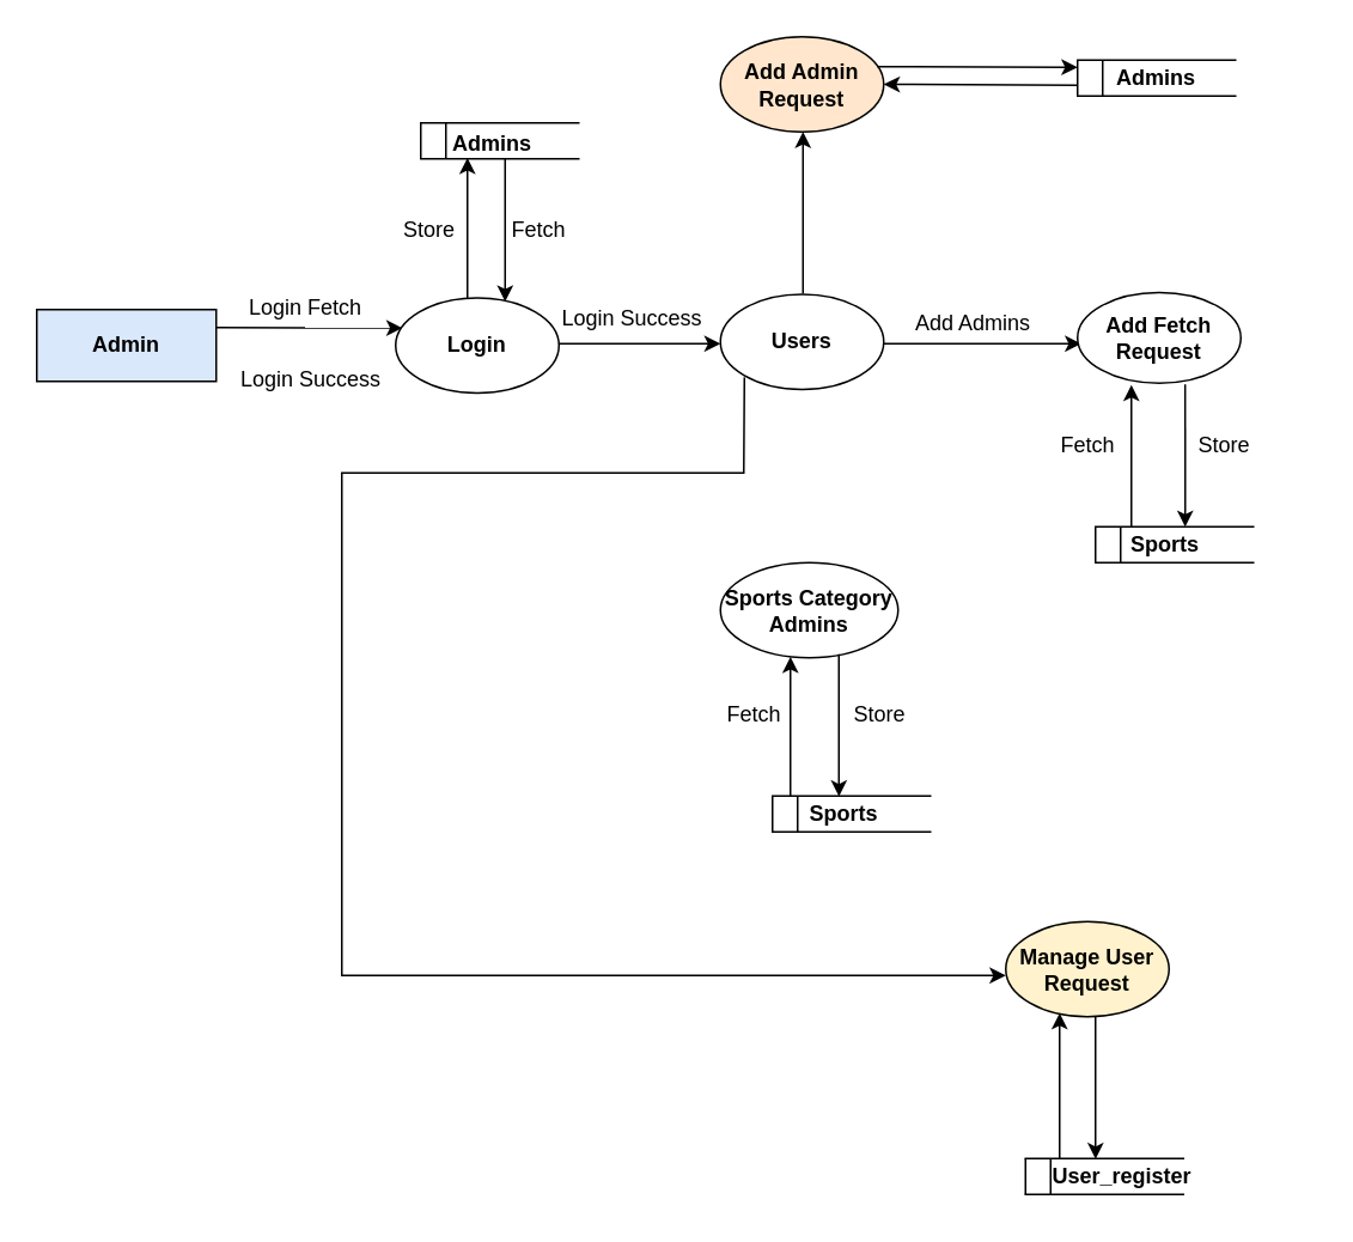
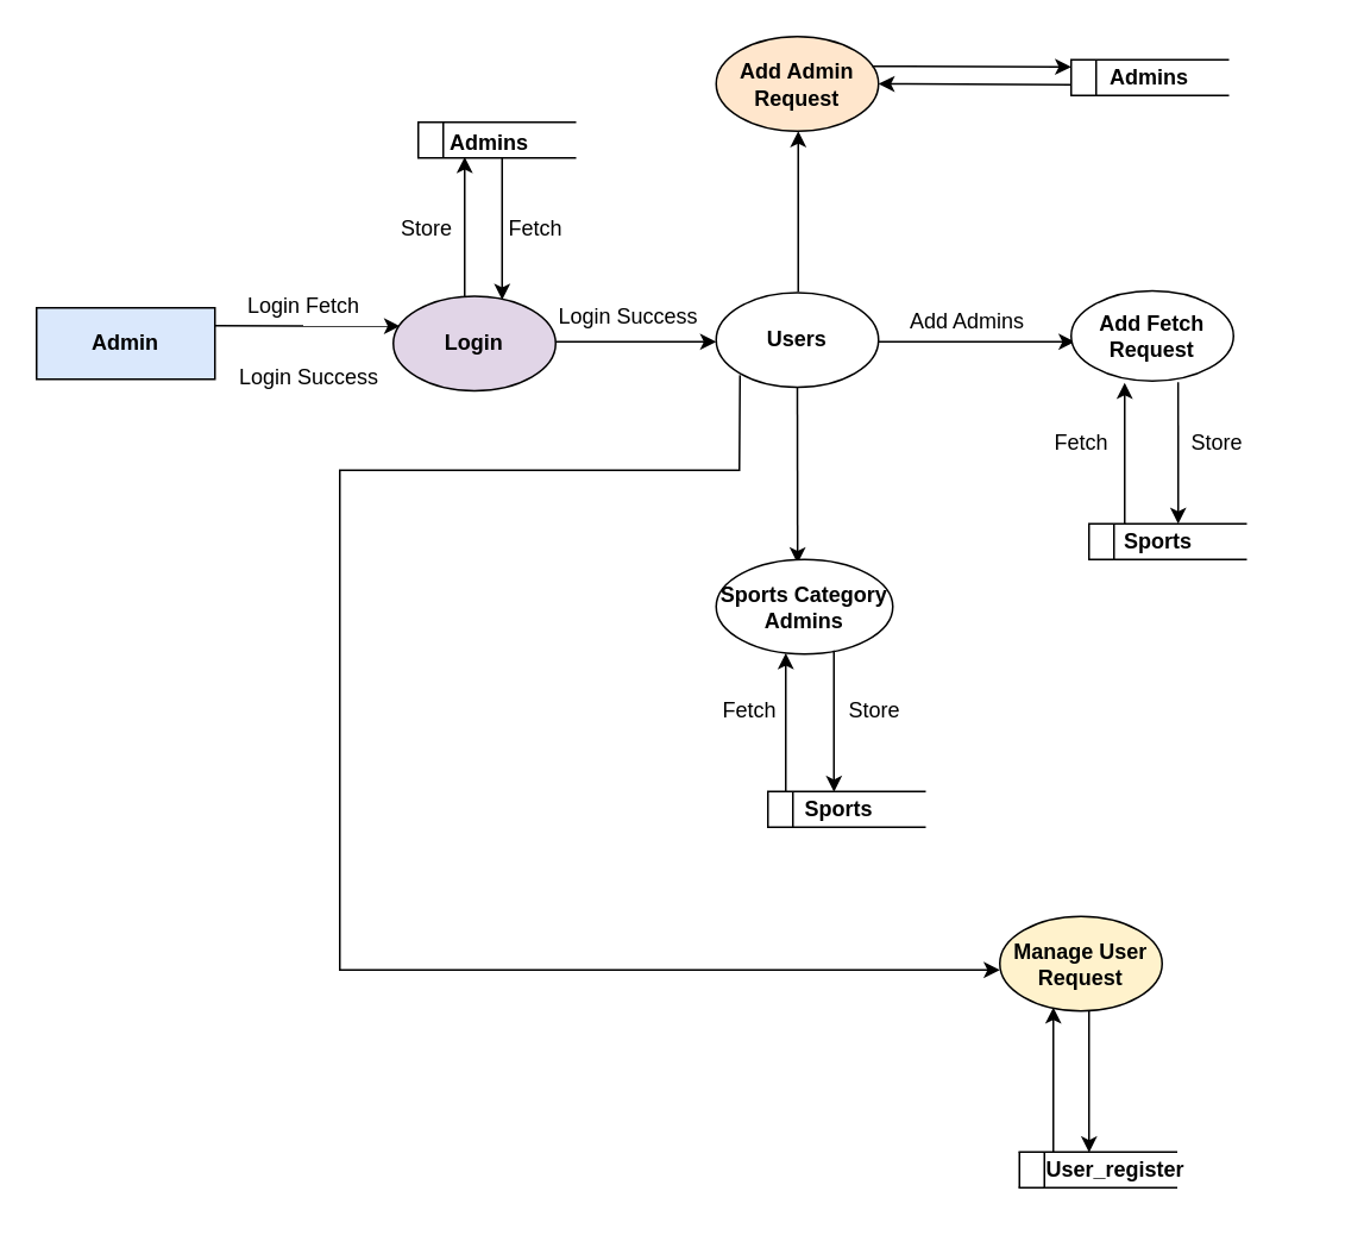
  <mxCell id="0" />
  <mxCell id="1" parent="0" />
  <mxCell id="2" value="&lt;b&gt;Admin&lt;/b&gt;" style="whiteSpace=wrap;html=1;align=center;fillColor=#dae8fc;" vertex="1" parent="1"><mxGeometry x="20" y="172" width="100" height="40" as="geometry" /></mxCell>
  <mxCell id="3" value="" style="endArrow=classic;html=1;rounded=0;entryX=0.042;entryY=0.316;entryDx=0;entryDy=0;entryPerimeter=0;" edge="1" parent="1" target="4"><mxGeometry width="50" height="50" relative="1" as="geometry"><mxPoint x="120" y="182" as="sourcePoint" /><mxPoint x="270" y="182" as="targetPoint" /></mxGeometry></mxCell>
- <mxCell id="4" value="&lt;b&gt;Login&lt;/b&gt;" style="ellipse;whiteSpace=wrap;html=1;" vertex="1" parent="1"><mxGeometry x="220" y="165.5" width="91" height="53" as="geometry" /></mxCell>
+ <mxCell id="4" value="&lt;b&gt;Login&lt;/b&gt;" style="ellipse;whiteSpace=wrap;html=1;fillColor=#e1d5e7;" vertex="1" parent="1"><mxGeometry x="220" y="165.5" width="91" height="53" as="geometry" /></mxCell>
  <mxCell id="5" value="" style="endArrow=classic;html=1;rounded=0;" edge="1" parent="1"><mxGeometry width="50" height="50" relative="1" as="geometry"><mxPoint x="311" y="191" as="sourcePoint" /><mxPoint x="401" y="191" as="targetPoint" /></mxGeometry></mxCell>
  <mxCell id="6" value="&lt;b&gt;Users&lt;/b&gt;" style="ellipse;whiteSpace=wrap;html=1;" vertex="1" parent="1"><mxGeometry x="401" y="163.5" width="91" height="53" as="geometry" /></mxCell>
  <mxCell id="7" value="" style="endArrow=classic;html=1;rounded=0;" edge="1" parent="1"><mxGeometry width="50" height="50" relative="1" as="geometry"><mxPoint x="492" y="191" as="sourcePoint" /><mxPoint x="602" y="191" as="targetPoint" /></mxGeometry></mxCell>
  <mxCell id="8" value="&lt;b&gt;Add Fetch Request&lt;/b&gt;" style="ellipse;whiteSpace=wrap;html=1;" vertex="1" parent="1"><mxGeometry x="600" y="162.5" width="91" height="50.5" as="geometry" /></mxCell>
  <mxCell id="9" value="" style="endArrow=classic;html=1;rounded=0;" edge="1" parent="1"><mxGeometry width="50" height="50" relative="1" as="geometry"><mxPoint x="630" y="293" as="sourcePoint" /><mxPoint x="630" y="214" as="targetPoint" /></mxGeometry></mxCell>
  <mxCell id="10" value="" style="endArrow=classic;html=1;rounded=0;exitX=0.659;exitY=0.985;exitDx=0;exitDy=0;exitPerimeter=0;" edge="1" parent="1"><mxGeometry width="50" height="50" relative="1" as="geometry"><mxPoint x="659.969" y="213.705" as="sourcePoint" /><mxPoint x="660" y="293" as="targetPoint" /></mxGeometry></mxCell>
  <mxCell id="11" value="" style="shape=partialRectangle;whiteSpace=wrap;html=1;left=0;right=0;fillColor=none;" vertex="1" parent="1"><mxGeometry x="610" y="293" width="88" height="20" as="geometry" /></mxCell>
  <mxCell id="12" value="" style="endArrow=none;html=1;rounded=0;entryX=0;entryY=1;entryDx=0;entryDy=0;" edge="1" parent="1" target="11"><mxGeometry width="50" height="50" relative="1" as="geometry"><mxPoint x="610" y="293" as="sourcePoint" /><mxPoint x="610" y="310" as="targetPoint" /></mxGeometry></mxCell>
  <mxCell id="13" value="" style="endArrow=none;html=1;rounded=0;entryX=0;entryY=1;entryDx=0;entryDy=0;" edge="1" parent="1"><mxGeometry width="50" height="50" relative="1" as="geometry"><mxPoint x="624" y="293" as="sourcePoint" /><mxPoint x="624" y="313" as="targetPoint" /></mxGeometry></mxCell>
+ <mxCell id="14" value="" style="endArrow=classic;html=1;rounded=0;exitX=0.5;exitY=1;exitDx=0;exitDy=0;entryX=0.461;entryY=0.042;entryDx=0;entryDy=0;entryPerimeter=0;" edge="1" parent="1" source="6" target="15"><mxGeometry width="50" height="50" relative="1" as="geometry"><mxPoint x="502" y="201" as="sourcePoint" /><mxPoint x="447" y="283" as="targetPoint" /></mxGeometry></mxCell>
  <mxCell id="15" value="&lt;b&gt;Sports Category Admins&lt;/b&gt;" style="ellipse;whiteSpace=wrap;html=1;" vertex="1" parent="1"><mxGeometry x="401" y="313" width="99" height="53" as="geometry" /></mxCell>
  <mxCell id="16" value="" style="endArrow=classic;html=1;rounded=0;entryX=0.394;entryY=0.99;entryDx=0;entryDy=0;entryPerimeter=0;" edge="1" parent="1" target="15"><mxGeometry width="50" height="50" relative="1" as="geometry"><mxPoint x="440" y="443" as="sourcePoint" /><mxPoint x="440" y="373" as="targetPoint" /></mxGeometry></mxCell>
  <mxCell id="17" value="" style="endArrow=classic;html=1;rounded=0;exitX=0.659;exitY=0.985;exitDx=0;exitDy=0;exitPerimeter=0;" edge="1" parent="1"><mxGeometry width="50" height="50" relative="1" as="geometry"><mxPoint x="466.999" y="363.995" as="sourcePoint" /><mxPoint x="467.03" y="443.29" as="targetPoint" /></mxGeometry></mxCell>
  <mxCell id="18" value="" style="shape=partialRectangle;whiteSpace=wrap;html=1;left=0;right=0;fillColor=none;" vertex="1" parent="1"><mxGeometry x="430" y="443" width="88" height="20" as="geometry" /></mxCell>
  <mxCell id="19" value="" style="endArrow=none;html=1;rounded=0;entryX=0;entryY=1;entryDx=0;entryDy=0;" edge="1" target="18" parent="1"><mxGeometry width="50" height="50" relative="1" as="geometry"><mxPoint x="430" y="443" as="sourcePoint" /><mxPoint x="430" y="460" as="targetPoint" /></mxGeometry></mxCell>
  <mxCell id="20" value="" style="endArrow=none;html=1;rounded=0;entryX=0;entryY=1;entryDx=0;entryDy=0;" edge="1" parent="1"><mxGeometry width="50" height="50" relative="1" as="geometry"><mxPoint x="444" y="443" as="sourcePoint" /><mxPoint x="444" y="463" as="targetPoint" /></mxGeometry></mxCell>
  <mxCell id="21" value="" style="endArrow=classic;html=1;rounded=0;" edge="1" parent="1"><mxGeometry width="50" height="50" relative="1" as="geometry"><mxPoint x="447" y="163" as="sourcePoint" /><mxPoint x="447" y="73" as="targetPoint" /></mxGeometry></mxCell>
  <mxCell id="22" value="&lt;b&gt;Add Admin Request&lt;/b&gt;" style="ellipse;whiteSpace=wrap;html=1;fillColor=#ffe6cc;" vertex="1" parent="1"><mxGeometry x="401" y="20" width="91" height="53" as="geometry" /></mxCell>
  <mxCell id="23" value="" style="endArrow=classic;html=1;rounded=0;exitX=0.96;exitY=0.314;exitDx=0;exitDy=0;exitPerimeter=0;" edge="1" parent="1" source="22"><mxGeometry width="50" height="50" relative="1" as="geometry"><mxPoint x="485.998" y="36.985" as="sourcePoint" /><mxPoint x="600" y="37" as="targetPoint" /></mxGeometry></mxCell>
  <mxCell id="24" value="" style="endArrow=classic;html=1;rounded=0;entryX=1;entryY=0.5;entryDx=0;entryDy=0;" edge="1" parent="1" target="22"><mxGeometry width="50" height="50" relative="1" as="geometry"><mxPoint x="600" y="47.02" as="sourcePoint" /><mxPoint x="491.909" y="45.979" as="targetPoint" /></mxGeometry></mxCell>
  <mxCell id="25" value="" style="shape=partialRectangle;whiteSpace=wrap;html=1;left=0;right=0;fillColor=none;" vertex="1" parent="1"><mxGeometry x="600" y="33" width="88" height="20" as="geometry" /></mxCell>
  <mxCell id="26" value="" style="endArrow=none;html=1;rounded=0;entryX=0;entryY=1;entryDx=0;entryDy=0;" edge="1" target="25" parent="1"><mxGeometry width="50" height="50" relative="1" as="geometry"><mxPoint x="600" y="33" as="sourcePoint" /><mxPoint x="600" y="50" as="targetPoint" /></mxGeometry></mxCell>
  <mxCell id="27" value="" style="endArrow=none;html=1;rounded=0;entryX=0;entryY=1;entryDx=0;entryDy=0;" edge="1" parent="1"><mxGeometry width="50" height="50" relative="1" as="geometry"><mxPoint x="614" y="33" as="sourcePoint" /><mxPoint x="614" y="53" as="targetPoint" /></mxGeometry></mxCell>
  <mxCell id="28" value="" style="endArrow=classic;html=1;rounded=0;exitX=0;exitY=1;exitDx=0;exitDy=0;" edge="1" parent="1"><mxGeometry width="50" height="50" relative="1" as="geometry"><mxPoint x="414.352" y="209.753" as="sourcePoint" /><mxPoint x="560" y="543" as="targetPoint" /><Array as="points"><mxPoint x="414" y="263" /><mxPoint x="190" y="263" /><mxPoint x="190" y="543" /></Array></mxGeometry></mxCell>
  <mxCell id="29" value="&lt;b&gt;Manage User Request&lt;/b&gt;" style="ellipse;whiteSpace=wrap;html=1;fillColor=#fff2cc;" vertex="1" parent="1"><mxGeometry x="560" y="513" width="91" height="53" as="geometry" /></mxCell>
  <mxCell id="30" value="" style="shape=partialRectangle;whiteSpace=wrap;html=1;left=0;right=0;fillColor=none;" vertex="1" parent="1"><mxGeometry x="571" y="645" width="88" height="20" as="geometry" /></mxCell>
  <mxCell id="31" value="" style="endArrow=none;html=1;rounded=0;entryX=0;entryY=1;entryDx=0;entryDy=0;" edge="1" target="30" parent="1"><mxGeometry width="50" height="50" relative="1" as="geometry"><mxPoint x="571" y="645" as="sourcePoint" /><mxPoint x="571" y="662" as="targetPoint" /></mxGeometry></mxCell>
  <mxCell id="32" value="" style="endArrow=none;html=1;rounded=0;entryX=0;entryY=1;entryDx=0;entryDy=0;" edge="1" parent="1"><mxGeometry width="50" height="50" relative="1" as="geometry"><mxPoint x="585" y="645" as="sourcePoint" /><mxPoint x="585" y="665" as="targetPoint" /></mxGeometry></mxCell>
  <mxCell id="33" value="" style="endArrow=classic;html=1;rounded=0;entryX=0.431;entryY=0.998;entryDx=0;entryDy=0;entryPerimeter=0;exitX=0.216;exitY=-0.005;exitDx=0;exitDy=0;exitPerimeter=0;" edge="1" parent="1" source="30"><mxGeometry width="50" height="50" relative="1" as="geometry"><mxPoint x="590" y="641" as="sourcePoint" /><mxPoint x="590" y="564" as="targetPoint" /></mxGeometry></mxCell>
  <mxCell id="34" value="" style="endArrow=classic;html=1;rounded=0;exitX=0.659;exitY=0.985;exitDx=0;exitDy=0;exitPerimeter=0;" edge="1" parent="1"><mxGeometry width="50" height="50" relative="1" as="geometry"><mxPoint x="609.999" y="565.995" as="sourcePoint" /><mxPoint x="610.03" y="645.29" as="targetPoint" /></mxGeometry></mxCell>
  <mxCell id="35" value="Login Fetch" style="text;strokeColor=none;align=center;fillColor=none;html=1;verticalAlign=middle;whiteSpace=wrap;rounded=0;" vertex="1" parent="1"><mxGeometry x="130" y="156" width="80" height="30" as="geometry" /></mxCell>
  <mxCell id="36" value="Login Success" style="text;strokeColor=none;align=center;fillColor=none;html=1;verticalAlign=middle;whiteSpace=wrap;rounded=0;" vertex="1" parent="1"><mxGeometry x="123" y="195.5" width="100" height="30" as="geometry" /></mxCell>
  <mxCell id="37" value="Login Success" style="text;strokeColor=none;align=center;fillColor=none;html=1;verticalAlign=middle;whiteSpace=wrap;rounded=0;" vertex="1" parent="1"><mxGeometry x="302" y="161.5" width="100" height="30" as="geometry" /></mxCell>
  <mxCell id="38" value="Add Admins" style="text;strokeColor=none;align=center;fillColor=none;html=1;verticalAlign=middle;whiteSpace=wrap;rounded=0;" vertex="1" parent="1"><mxGeometry x="492" y="164.5" width="100" height="30" as="geometry" /></mxCell>
  <mxCell id="39" value="Fetch" style="text;strokeColor=none;align=center;fillColor=none;html=1;verticalAlign=middle;whiteSpace=wrap;rounded=0;" vertex="1" parent="1"><mxGeometry x="556" y="233" width="100" height="30" as="geometry" /></mxCell>
  <mxCell id="40" value="Store" style="text;strokeColor=none;align=center;fillColor=none;html=1;verticalAlign=middle;whiteSpace=wrap;rounded=0;" vertex="1" parent="1"><mxGeometry x="632" y="233" width="100" height="30" as="geometry" /></mxCell>
  <mxCell id="41" value="Fetch" style="text;strokeColor=none;align=center;fillColor=none;html=1;verticalAlign=middle;whiteSpace=wrap;rounded=0;" vertex="1" parent="1"><mxGeometry x="370" y="383" width="100" height="30" as="geometry" /></mxCell>
  <mxCell id="42" value="Store" style="text;strokeColor=none;align=center;fillColor=none;html=1;verticalAlign=middle;whiteSpace=wrap;rounded=0;" vertex="1" parent="1"><mxGeometry x="440" y="383" width="100" height="30" as="geometry" /></mxCell>
  <mxCell id="43" value="" style="endArrow=classic;html=1;rounded=0;entryX=0.394;entryY=0.99;entryDx=0;entryDy=0;entryPerimeter=0;" edge="1" parent="1"><mxGeometry width="50" height="50" relative="1" as="geometry"><mxPoint x="260" y="165.5" as="sourcePoint" /><mxPoint x="260" y="87.5" as="targetPoint" /></mxGeometry></mxCell>
  <mxCell id="44" value="" style="endArrow=classic;html=1;rounded=0;exitX=0.659;exitY=0.985;exitDx=0;exitDy=0;exitPerimeter=0;" edge="1" parent="1"><mxGeometry width="50" height="50" relative="1" as="geometry"><mxPoint x="280.999" y="88.205" as="sourcePoint" /><mxPoint x="281.03" y="167.5" as="targetPoint" /></mxGeometry></mxCell>
  <mxCell id="45" value="" style="shape=partialRectangle;whiteSpace=wrap;html=1;left=0;right=0;fillColor=none;" vertex="1" parent="1"><mxGeometry x="234" y="68" width="88" height="20" as="geometry" /></mxCell>
  <mxCell id="46" value="" style="endArrow=none;html=1;rounded=0;entryX=0;entryY=1;entryDx=0;entryDy=0;" edge="1" target="45" parent="1"><mxGeometry width="50" height="50" relative="1" as="geometry"><mxPoint x="234" y="68" as="sourcePoint" /><mxPoint x="234" y="85" as="targetPoint" /></mxGeometry></mxCell>
  <mxCell id="47" value="" style="endArrow=none;html=1;rounded=0;entryX=0;entryY=1;entryDx=0;entryDy=0;" edge="1" parent="1"><mxGeometry width="50" height="50" relative="1" as="geometry"><mxPoint x="248" y="68" as="sourcePoint" /><mxPoint x="248" y="88" as="targetPoint" /></mxGeometry></mxCell>
  <mxCell id="48" value="Store" style="text;strokeColor=none;align=center;fillColor=none;html=1;verticalAlign=middle;whiteSpace=wrap;rounded=0;" vertex="1" parent="1"><mxGeometry x="189" y="113" width="100" height="30" as="geometry" /></mxCell>
  <mxCell id="49" value="Fetch" style="text;strokeColor=none;align=center;fillColor=none;html=1;verticalAlign=middle;whiteSpace=wrap;rounded=0;" vertex="1" parent="1"><mxGeometry x="250" y="113" width="100" height="30" as="geometry" /></mxCell>
  <mxCell id="50" value="&lt;b&gt;Admins&lt;/b&gt;" style="text;strokeColor=none;align=center;fillColor=none;html=1;verticalAlign=middle;whiteSpace=wrap;rounded=0;" vertex="1" parent="1"><mxGeometry x="244" y="65" width="60" height="30" as="geometry" /></mxCell>
  <mxCell id="51" value="&lt;b&gt;Admins&lt;/b&gt;" style="text;strokeColor=none;align=center;fillColor=none;html=1;verticalAlign=middle;whiteSpace=wrap;rounded=0;" vertex="1" parent="1"><mxGeometry x="614" y="28" width="60" height="30" as="geometry" /></mxCell>
  <mxCell id="52" value="&lt;b&gt;Sports&lt;/b&gt;" style="text;strokeColor=none;align=center;fillColor=none;html=1;verticalAlign=middle;whiteSpace=wrap;rounded=0;" vertex="1" parent="1"><mxGeometry x="618.5" y="288" width="60" height="30" as="geometry" /></mxCell>
  <mxCell id="53" value="&lt;b&gt;Sports&lt;/b&gt;" style="text;strokeColor=none;align=center;fillColor=none;html=1;verticalAlign=middle;whiteSpace=wrap;rounded=0;" vertex="1" parent="1"><mxGeometry x="440" y="438" width="60" height="30" as="geometry" /></mxCell>
  <mxCell id="54" value="&lt;b&gt;User_register&lt;/b&gt;" style="text;strokeColor=none;align=center;fillColor=none;html=1;verticalAlign=middle;whiteSpace=wrap;rounded=0;" vertex="1" parent="1"><mxGeometry x="595" y="640" width="60" height="30" as="geometry" /></mxCell>
